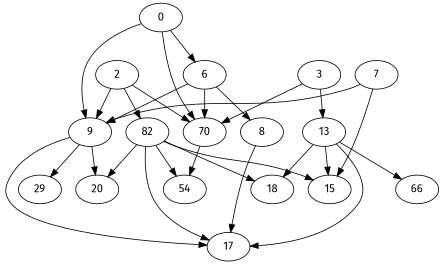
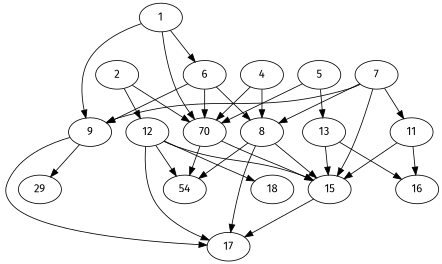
  digraph {
    fontname="Fira Sans"
    node [alpha=0.11 fontname="Fira Sans"]
    edge [fontname="Fira Sans"]
-   1 [expect_size=47066112 label=0]
+   1 [expect_size=47066112]
    9 [alpha=0.07 expect_size=9767936]
    n3 [expect_size=17304576 label=70]
    6 [alpha=0.13 expect_size=15929344]
    8 [alpha=0.10 expect_size=15266816]
    n6 [alpha=0.10 expect_size=44008448 label=54]
    15 [expect_size=15472640]
    17 [alpha=0.16 expect_size=29877248]
    n9 [alpha=0.03 expect_size=23077888 label=29]
-   20 [alpha=0.17 expect_size=39650304]
    2 [alpha=0.17 expect_size=19783680]
-   12 [alpha=0.00 expect_size=34325504 label=82]
+   12 [alpha=0.00 expect_size=34325504]
    18 [alpha=0.15 expect_size=46020608]
-   3 [alpha=0.07 expect_size=48182272]
+   3 [alpha=0.07 expect_size=48182272 label=5]
    13 [alpha=0.03 expect_size=28136448]
-   16 [alpha=0.19 expect_size=45555712 label=66]
+   16 [alpha=0.19 expect_size=45555712]
+   4 [alpha=0.08 expect_size=32642048]
    7 [alpha=0.07 expect_size=41493504]
+   11 [alpha=0.13 expect_size=8075264]
    1 -> 9
    1 -> n3
    1 -> 6
    9 -> 17
    9 -> n9
-   9 -> 20
    n3 -> n6
+   n3 -> 15
    6 -> 9
    6 -> n3
    6 -> 8
+   8 -> n6
+   8 -> 15
    8 -> 17
-   2 -> 9
    2 -> n3
    2 -> 12
    12 -> n6
    12 -> 15
    12 -> 17
-   12 -> 20
    12 -> 18
    3 -> n3
    3 -> 13
    13 -> 15
-   13 -> 17
-   13 -> 18
+   15 -> 17
    13 -> 16
+   4 -> n3
+   4 -> 8
    7 -> 9
+   7 -> 8
    7 -> 15
+   7 -> 11
+   11 -> 15
+   11 -> 16
  }
